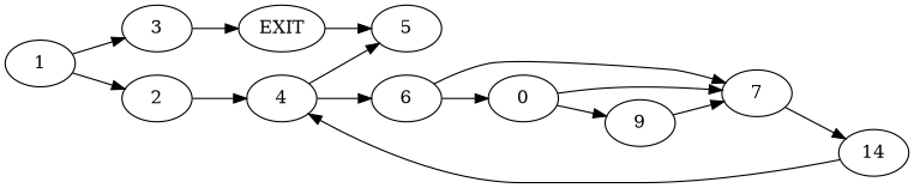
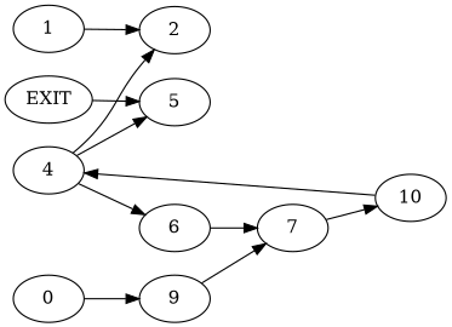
  digraph {
    rankdir=LR
    1
    2
-   3
    n4 [label=EXIT]
    5
    4
    6
    7
    n9 [label=0]
-   10 [label=14]
+   10
    9
    1 -> 2
-   1 -> 3
-   2 -> 4
-   3 -> n4
+   4 -> 2
    n4 -> 5
    4 -> 5
    4 -> 6
    6 -> 7
-   6 -> n9
    7 -> 10
-   n9 -> 7
    n9 -> 9
    10 -> 4
    9 -> 7
  }
